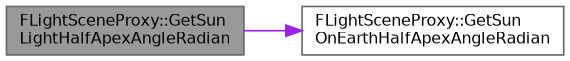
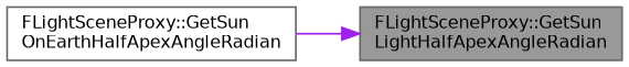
  digraph {
    rankdir=LR
    node [fontname=Helvetica fontsize=10 shape=box style=filled]
    n1 [color=gray40 fillcolor=grey60 fontcolor=black height=0.2 label="FLightSceneProxy::GetSun\lLightHalfApexAngleRadian" width=0.4]
    n2 [color=grey40 fillcolor=white height=0.2 label="FLightSceneProxy::GetSun\lOnEarthHalfApexAngleRadian" width=0.4]
-   n1 -> n2 [color=purple fontname=Helvetica fontsize=10 labelfontname=Helvetica labelfontsize=10 style=solid]
+   n2 -> n1 [color=purple fontname=Helvetica fontsize=10 labelfontname=Helvetica labelfontsize=10 style=solid]
  }
